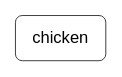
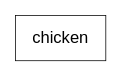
  <mxCell id="0" />
  <mxCell id="1" parent="0" />
- <mxCell id="2" value="&lt;font style=&quot;font-size: 22px;&quot;&gt;chicken&lt;/font&gt;" style="whiteSpace=wrap;html=1;rounded=1;" vertex="1" parent="1"><mxGeometry x="20" y="20" width="120" height="60" as="geometry" /></mxCell>
+ <mxCell id="2" value="&lt;font style=&quot;font-size: 22px;&quot;&gt;chicken&lt;/font&gt;" style="whiteSpace=wrap;html=1;" vertex="1" parent="1"><mxGeometry x="20" y="20" width="120" height="60" as="geometry" /></mxCell>
